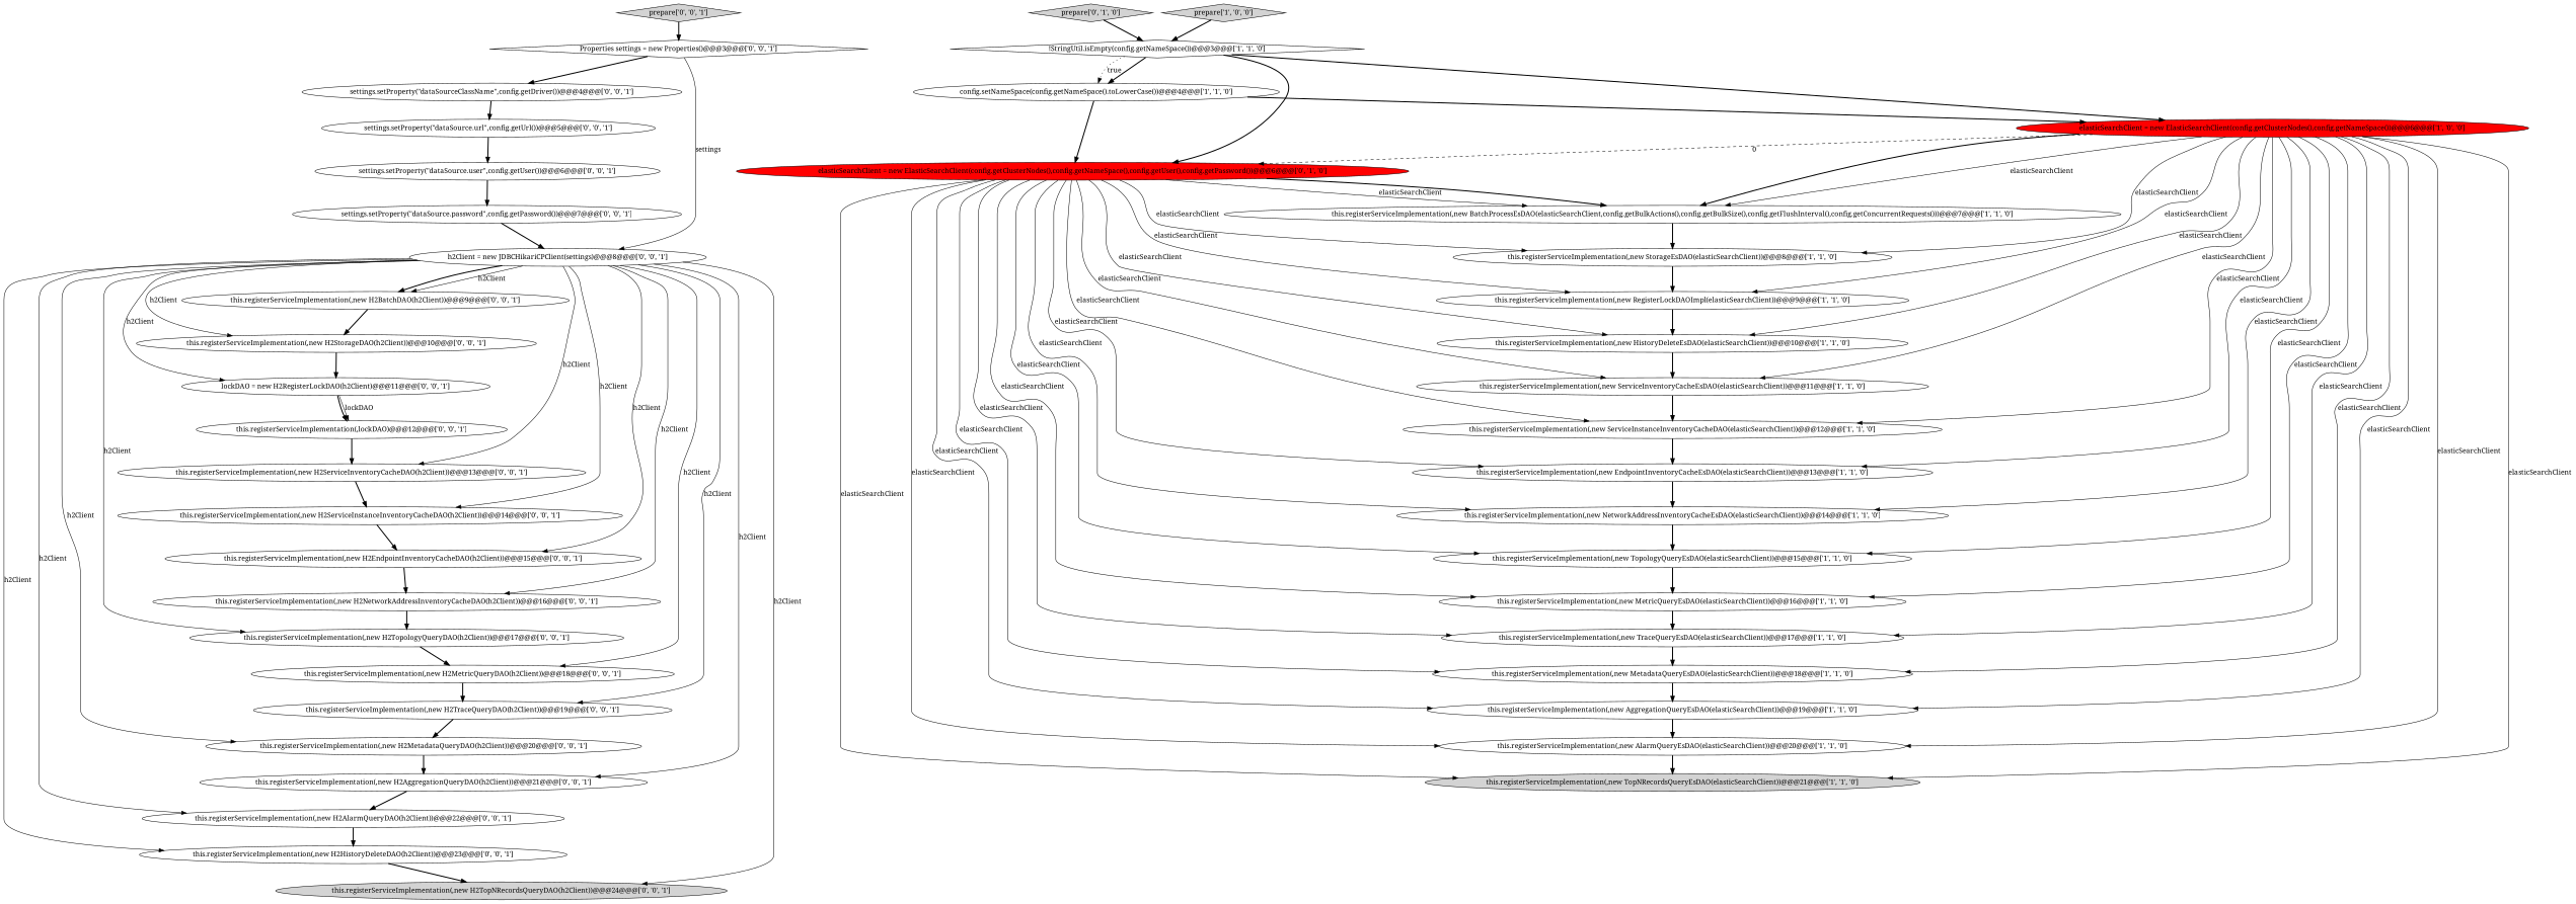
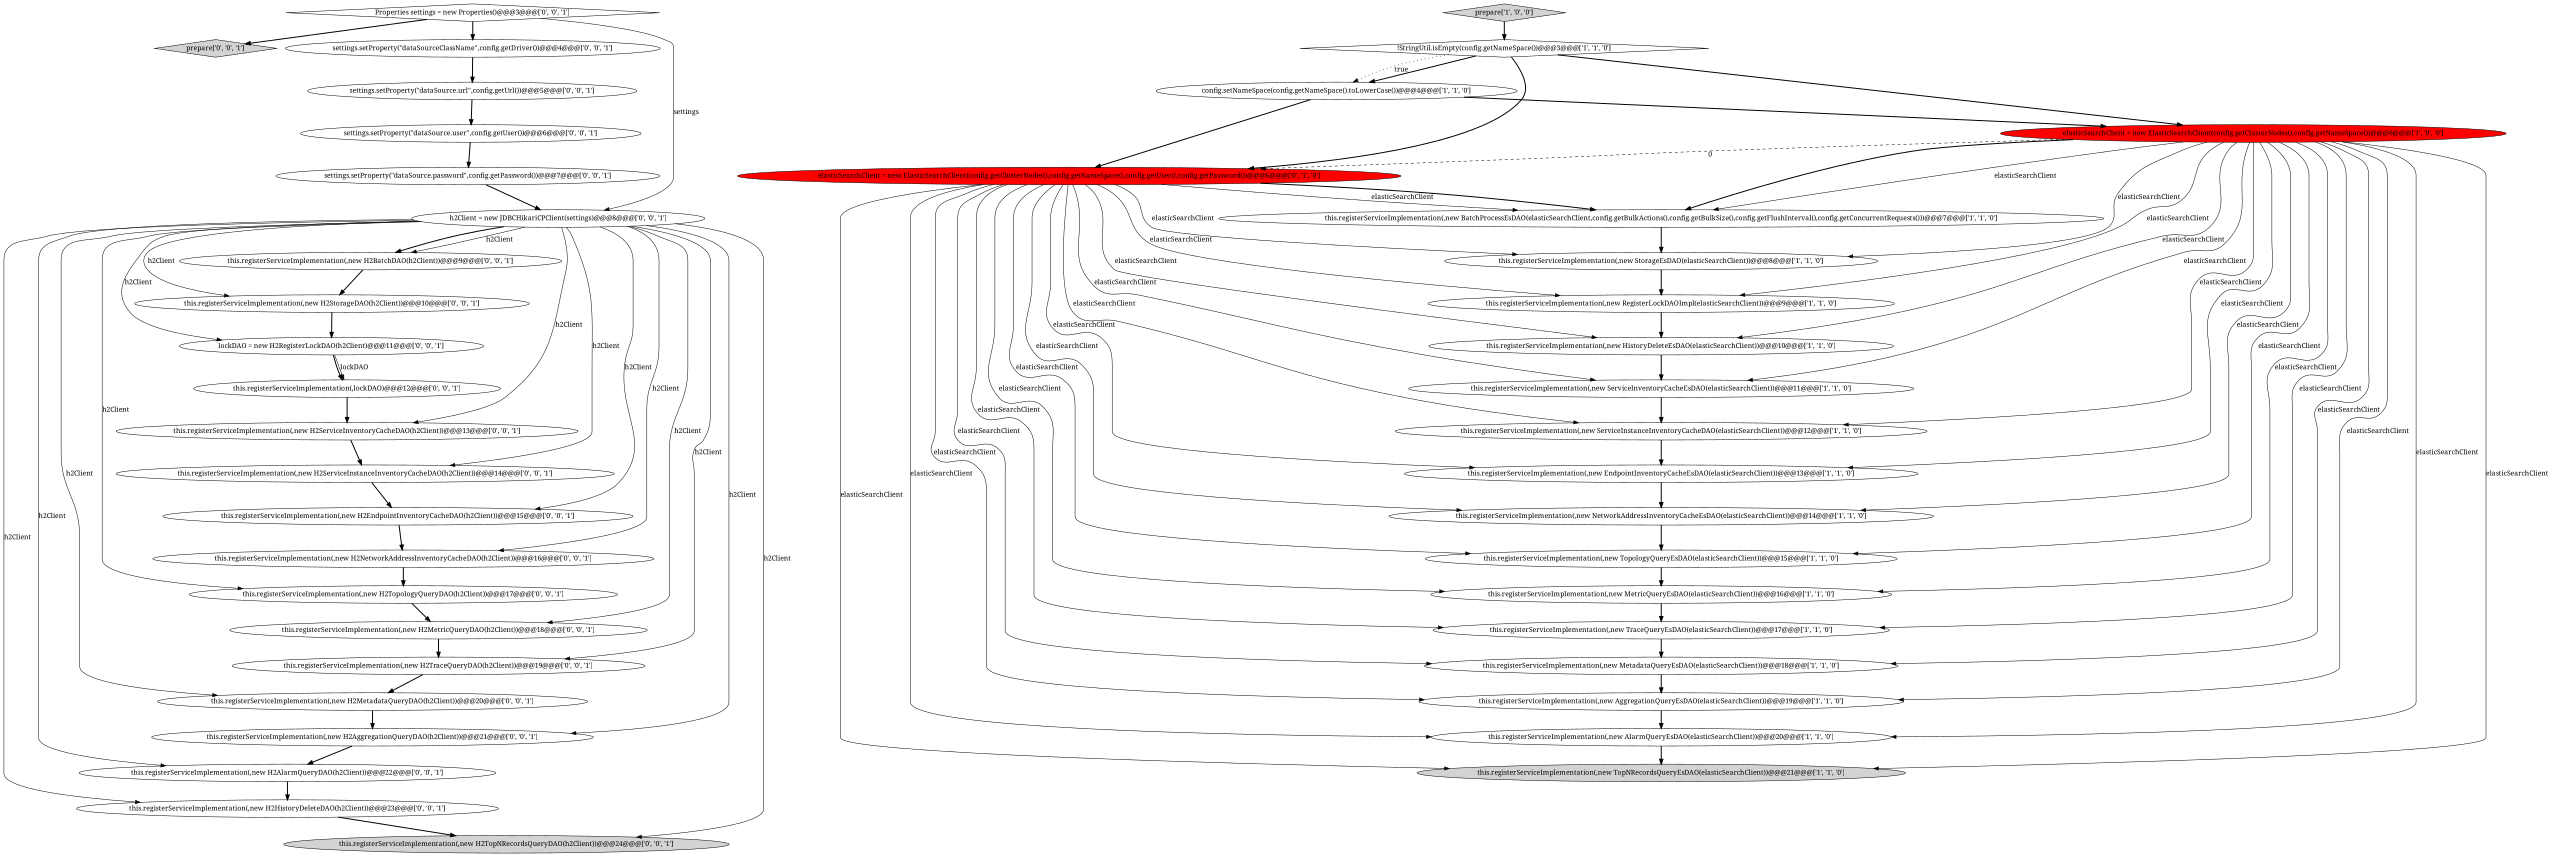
  digraph {
    fontname="Noto Serif"
    node [fillcolor=white fontname="Noto Serif" shape=ellipse style=filled]
    edge [fontname="Noto Serif" style=solid]
    n1 [label="this.registerServiceImplementation(,new H2MetricQueryDAO(h2Client))@@@18@@@['0', '0', '1']"]
    n2 [label="this.registerServiceImplementation(,new H2TraceQueryDAO(h2Client))@@@19@@@['0', '0', '1']"]
    n3 [label="this.registerServiceImplementation(,new H2MetadataQueryDAO(h2Client))@@@20@@@['0', '0', '1']"]
    n4 [label="this.registerServiceImplementation(,new MetadataQueryEsDAO(elasticSearchClient))@@@18@@@['1', '1', '0']"]
    n5 [label="this.registerServiceImplementation(,new AggregationQueryEsDAO(elasticSearchClient))@@@19@@@['1', '1', '0']"]
    n6 [label="this.registerServiceImplementation(,new AlarmQueryEsDAO(elasticSearchClient))@@@20@@@['1', '1', '0']"]
    n7 [label="this.registerServiceImplementation(,new H2HistoryDeleteDAO(h2Client))@@@23@@@['0', '0', '1']"]
    n8 [fillcolor=lightgray label="this.registerServiceImplementation(,new H2TopNRecordsQueryDAO(h2Client))@@@24@@@['0', '0', '1']"]
    n9 [fillcolor=lightgray label="this.registerServiceImplementation(,new TopNRecordsQueryEsDAO(elasticSearchClient))@@@21@@@['1', '1', '0']"]
    n10 [fillcolor=lightgray label="prepare['0', '0', '1']" shape=diamond]
    n11 [label="Properties settings = new Properties()@@@3@@@['0', '0', '1']" shape=diamond]
    n12 [label="settings.setProperty(\"dataSourceClassName\",config.getDriver())@@@4@@@['0', '0', '1']"]
    n13 [label="h2Client = new JDBCHikariCPClient(settings)@@@8@@@['0', '0', '1']"]
    n14 [label="settings.setProperty(\"dataSource.url\",config.getUrl())@@@5@@@['0', '0', '1']"]
    n15 [label="this.registerServiceImplementation(,new H2AggregationQueryDAO(h2Client))@@@21@@@['0', '0', '1']"]
    n16 [label="this.registerServiceImplementation(,new H2AlarmQueryDAO(h2Client))@@@22@@@['0', '0', '1']"]
    n17 [label="this.registerServiceImplementation(,new H2ServiceInstanceInventoryCacheDAO(h2Client))@@@14@@@['0', '0', '1']"]
    n18 [label="this.registerServiceImplementation(,new H2EndpointInventoryCacheDAO(h2Client))@@@15@@@['0', '0', '1']"]
    n19 [label="this.registerServiceImplementation(,new H2StorageDAO(h2Client))@@@10@@@['0', '0', '1']"]
    n20 [label="lockDAO = new H2RegisterLockDAO(h2Client)@@@11@@@['0', '0', '1']"]
    n21 [label="this.registerServiceImplementation(,new H2NetworkAddressInventoryCacheDAO(h2Client))@@@16@@@['0', '0', '1']"]
    n22 [label="this.registerServiceImplementation(,new H2BatchDAO(h2Client))@@@9@@@['0', '0', '1']"]
    n23 [label="this.registerServiceImplementation(,new H2ServiceInventoryCacheDAO(h2Client))@@@13@@@['0', '0', '1']"]
    n24 [label="this.registerServiceImplementation(,new H2TopologyQueryDAO(h2Client))@@@17@@@['0', '0', '1']"]
    n25 [fillcolor=red label="elasticSearchClient = new ElasticSearchClient(config.getClusterNodes(),config.getNameSpace())@@@6@@@['1', '0', '0']"]
    n26 [label="this.registerServiceImplementation(,new ServiceInventoryCacheEsDAO(elasticSearchClient))@@@11@@@['1', '1', '0']"]
    n27 [label="this.registerServiceImplementation(,new MetricQueryEsDAO(elasticSearchClient))@@@16@@@['1', '1', '0']"]
    n28 [label="this.registerServiceImplementation(,new TopologyQueryEsDAO(elasticSearchClient))@@@15@@@['1', '1', '0']"]
    n29 [label="this.registerServiceImplementation(,new NetworkAddressInventoryCacheEsDAO(elasticSearchClient))@@@14@@@['1', '1', '0']"]
    n30 [label="this.registerServiceImplementation(,new HistoryDeleteEsDAO(elasticSearchClient))@@@10@@@['1', '1', '0']"]
    n31 [label="this.registerServiceImplementation(,new EndpointInventoryCacheEsDAO(elasticSearchClient))@@@13@@@['1', '1', '0']"]
    n32 [label="this.registerServiceImplementation(,new StorageEsDAO(elasticSearchClient))@@@8@@@['1', '1', '0']"]
    n33 [label="this.registerServiceImplementation(,new TraceQueryEsDAO(elasticSearchClient))@@@17@@@['1', '1', '0']"]
    n34 [label="this.registerServiceImplementation(,new ServiceInstanceInventoryCacheDAO(elasticSearchClient))@@@12@@@['1', '1', '0']"]
    n35 [fillcolor=red label="elasticSearchClient = new ElasticSearchClient(config.getClusterNodes(),config.getNameSpace(),config.getUser(),config.getPassword())@@@6@@@['0', '1', '0']"]
    n36 [label="this.registerServiceImplementation(,new BatchProcessEsDAO(elasticSearchClient,config.getBulkActions(),config.getBulkSize(),config.getFlushInterval(),config.getConcurrentRequests()))@@@7@@@['1', '1', '0']"]
    n37 [label="this.registerServiceImplementation(,new RegisterLockDAOImpl(elasticSearchClient))@@@9@@@['1', '1', '0']"]
    n38 [label="this.registerServiceImplementation(,lockDAO)@@@12@@@['0', '0', '1']"]
    n39 [label="settings.setProperty(\"dataSource.user\",config.getUser())@@@6@@@['0', '0', '1']"]
-   n40 [fillcolor=lightgray label="prepare['0', '1', '0']" shape=diamond]
    n41 [label="!StringUtil.isEmpty(config.getNameSpace())@@@3@@@['1', '1', '0']" shape=diamond]
    n42 [label="config.setNameSpace(config.getNameSpace().toLowerCase())@@@4@@@['1', '1', '0']"]
    n43 [label="settings.setProperty(\"dataSource.password\",config.getPassword())@@@7@@@['0', '0', '1']"]
    n44 [fillcolor=lightgray label="prepare['1', '0', '0']" shape=diamond]
    n1 -> n2 [style=bold]
    n2 -> n3 [style=bold]
    n3 -> n15 [style=bold]
    n4 -> n5 [style=bold]
    n5 -> n6 [style=bold]
    n6 -> n9 [style=bold]
    n7 -> n8 [style=bold]
-   n10 -> n11 [style=bold]
+   n11 -> n10 [style=bold]
    n11 -> n12 [style=bold]
    n11 -> n13 [label=settings]
    n12 -> n14 [style=bold]
    n13 -> n1 [label=h2Client]
    n13 -> n2 [label=h2Client]
    n13 -> n3 [label=h2Client]
    n13 -> n7 [label=h2Client]
    n13 -> n8 [label=h2Client]
    n13 -> n15 [label=h2Client]
    n13 -> n16 [label=h2Client]
    n13 -> n17 [label=h2Client]
    n13 -> n18 [label=h2Client]
    n13 -> n19 [label=h2Client]
    n13 -> n20 [label=h2Client]
    n13 -> n21 [label=h2Client]
    n13 -> n22 [label=h2Client]
    n13 -> n22 [style=bold]
    n13 -> n23 [label=h2Client]
    n13 -> n24 [label=h2Client]
    n14 -> n39 [style=bold]
    n15 -> n16 [style=bold]
    n16 -> n7 [style=bold]
    n17 -> n18 [style=bold]
    n18 -> n21 [style=bold]
    n19 -> n20 [style=bold]
    n20 -> n38 [style=bold]
    n20 -> n38 [label=lockDAO]
    n21 -> n24 [style=bold]
    n22 -> n19 [style=bold]
    n23 -> n17 [style=bold]
    n24 -> n1 [style=bold]
    n25 -> n4 [label=elasticSearchClient]
    n25 -> n5 [label=elasticSearchClient]
    n25 -> n6 [label=elasticSearchClient]
    n25 -> n9 [label=elasticSearchClient]
    n25 -> n26 [label=elasticSearchClient]
    n25 -> n27 [label=elasticSearchClient]
    n25 -> n28 [label=elasticSearchClient]
    n25 -> n29 [label=elasticSearchClient]
    n25 -> n30 [label=elasticSearchClient]
    n25 -> n31 [label=elasticSearchClient]
    n25 -> n32 [label=elasticSearchClient]
    n25 -> n33 [label=elasticSearchClient]
    n25 -> n34 [label=elasticSearchClient]
    n25 -> n35 [label=0 style=dashed]
    n25 -> n36 [style=bold]
    n25 -> n36 [label=elasticSearchClient]
    n25 -> n37 [label=elasticSearchClient]
    n26 -> n34 [style=bold]
    n27 -> n33 [style=bold]
    n28 -> n27 [style=bold]
    n29 -> n28 [style=bold]
    n30 -> n26 [style=bold]
    n31 -> n29 [style=bold]
    n32 -> n37 [style=bold]
    n33 -> n4 [style=bold]
    n34 -> n31 [style=bold]
    n35 -> n4 [label=elasticSearchClient]
    n35 -> n5 [label=elasticSearchClient]
    n35 -> n6 [label=elasticSearchClient]
    n35 -> n9 [label=elasticSearchClient]
    n35 -> n26 [label=elasticSearchClient]
    n35 -> n27 [label=elasticSearchClient]
    n35 -> n28 [label=elasticSearchClient]
    n35 -> n29 [label=elasticSearchClient]
    n35 -> n30 [label=elasticSearchClient]
    n35 -> n31 [label=elasticSearchClient]
    n35 -> n32 [label=elasticSearchClient]
    n35 -> n33 [label=elasticSearchClient]
    n35 -> n34 [label=elasticSearchClient]
    n35 -> n36 [style=bold]
    n35 -> n36 [label=elasticSearchClient]
    n35 -> n37 [label=elasticSearchClient]
    n36 -> n32 [style=bold]
    n37 -> n30 [style=bold]
    n38 -> n23 [style=bold]
    n39 -> n43 [style=bold]
-   n40 -> n41 [style=bold]
    n41 -> n25 [style=bold]
    n41 -> n35 [style=bold]
    n41 -> n42 [style=bold]
    n41 -> n42 [label=true style=dotted]
    n42 -> n25 [style=bold]
    n42 -> n35 [style=bold]
    n43 -> n13 [style=bold]
    n44 -> n41 [style=bold]
  }
